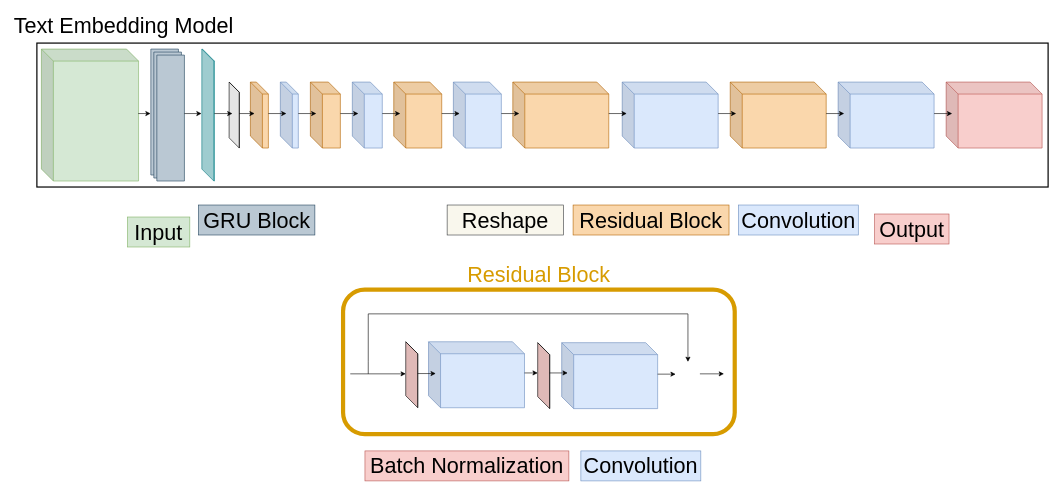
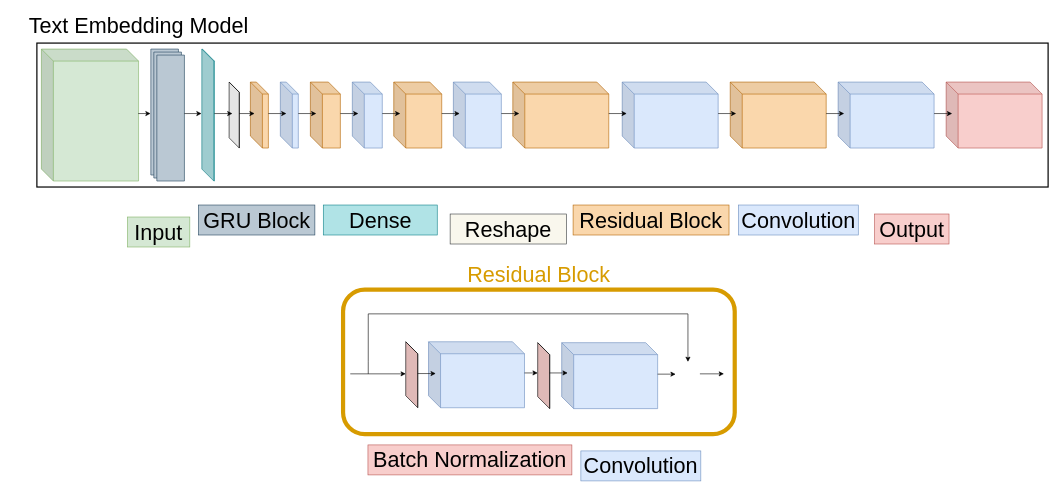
  <mxCell id="0" />
  <mxCell id="1" parent="0" />
  <mxCell id="2" value="" style="shape=cube;whiteSpace=wrap;html=1;boundedLbl=1;backgroundOutline=1;darkOpacity=0.05;darkOpacity2=0.1;fillColor=#dae8fc;strokeColor=#6c8ebf;shadow=0;" vertex="1" parent="1"><mxGeometry x="1396.889" y="136" width="160" height="110" as="geometry" /></mxCell>
  <mxCell id="3" value="" style="shape=cube;whiteSpace=wrap;html=1;boundedLbl=1;backgroundOutline=1;darkOpacity=0.05;darkOpacity2=0.1;fillColor=#dae8fc;strokeColor=#6c8ebf;shadow=0;" vertex="1" parent="1"><mxGeometry x="1036.889" y="136" width="160" height="110" as="geometry" /></mxCell>
  <mxCell id="4" value="" style="shape=cube;whiteSpace=wrap;html=1;boundedLbl=1;backgroundOutline=1;darkOpacity=0.05;darkOpacity2=0.1;fillColor=#dae8fc;strokeColor=#6c8ebf;shadow=0;" vertex="1" parent="1"><mxGeometry x="755.389" y="136" width="80" height="110" as="geometry" /></mxCell>
  <mxCell id="5" value="" style="shape=cube;whiteSpace=wrap;html=1;boundedLbl=1;backgroundOutline=1;darkOpacity=0.05;darkOpacity2=0.1;fillColor=#dae8fc;strokeColor=#6c8ebf;shadow=0;" vertex="1" parent="1"><mxGeometry x="586.889" y="136" width="50" height="110" as="geometry" /></mxCell>
  <mxCell id="6" value="" style="shape=cube;whiteSpace=wrap;html=1;boundedLbl=1;backgroundOutline=1;darkOpacity=0.05;darkOpacity2=0.1;fillColor=#dae8fc;strokeColor=#6c8ebf;shadow=0;" vertex="1" parent="1"><mxGeometry x="466.889" y="136" width="30" height="110" as="geometry" /></mxCell>
  <mxCell id="7" value="" style="rounded=1;whiteSpace=wrap;html=1;strokeWidth=7;fillColor=none;strokeColor=#d79b00;" parent="1" vertex="1"><mxGeometry x="571.5" y="482" width="653" height="241" as="geometry" /></mxCell>
  <mxCell id="8" value="" style="shape=cube;whiteSpace=wrap;html=1;boundedLbl=1;backgroundOutline=1;darkOpacity=0.05;darkOpacity2=0.1;fillColor=#fad7ac;strokeColor=#b46504;shadow=0;" parent="1" vertex="1"><mxGeometry x="417" y="136" width="30" height="110" as="geometry" /></mxCell>
  <mxCell id="9" value="" style="rounded=0;whiteSpace=wrap;html=1;shadow=0;strokeColor=#000000;fillColor=none;strokeWidth=2;" parent="1" vertex="1"><mxGeometry x="61" y="71" width="1686" height="240" as="geometry" /></mxCell>
  <mxCell id="10" value="" style="shape=cube;whiteSpace=wrap;html=1;boundedLbl=1;backgroundOutline=1;darkOpacity=0.05;darkOpacity2=0.1;fillColor=#d5e8d4;strokeColor=#82b366;shadow=0;" parent="1" vertex="1"><mxGeometry x="68.5" y="81" width="162" height="220" as="geometry" /></mxCell>
  <mxCell id="11" value="" style="verticalLabelPosition=bottom;verticalAlign=top;html=1;shape=mxgraph.basic.layered_rect;dx=10;outlineConnect=0;strokeColor=#23445d;fillColor=#bac8d3;flipV=1;flipH=1;" parent="1" vertex="1"><mxGeometry x="251" y="81" width="56" height="220" as="geometry" /></mxCell>
  <mxCell id="12" value="" style="shape=cube;whiteSpace=wrap;html=1;boundedLbl=1;backgroundOutline=1;darkOpacity=0.05;darkOpacity2=0.1;fillColor=#f8cecc;strokeColor=#b85450;shadow=0;" parent="1" vertex="1"><mxGeometry x="1577" y="136" width="160" height="110" as="geometry" /></mxCell>
  <mxCell id="13" value="" style="endArrow=classic;html=1;" parent="1" edge="1"><mxGeometry width="50" height="50" relative="1" as="geometry"><mxPoint x="230" y="188.5" as="sourcePoint" /><mxPoint x="250.5" y="188.5" as="targetPoint" /></mxGeometry></mxCell>
  <mxCell id="14" value="" style="endArrow=classic;html=1;" parent="1" edge="1"><mxGeometry width="50" height="50" relative="1" as="geometry"><mxPoint x="307" y="188.5" as="sourcePoint" /><mxPoint x="335.5" y="188.5" as="targetPoint" /></mxGeometry></mxCell>
  <mxCell id="15" value="" style="endArrow=classic;html=1;" parent="1" edge="1"><mxGeometry width="50" height="50" relative="1" as="geometry"><mxPoint x="393.955" y="188.5" as="sourcePoint" /><mxPoint x="424" y="188.5" as="targetPoint" /></mxGeometry></mxCell>
- <mxCell id="16" value="Text Embedding Model" style="text;html=1;strokeColor=none;fillColor=none;align=center;verticalAlign=middle;whiteSpace=wrap;rounded=0;shadow=0;fontSize=36;" parent="1" vertex="1"><mxGeometry x="20.5" y="20.5" width="370" height="40" as="geometry" /></mxCell>
+ <mxCell id="16" value="Text Embedding Model" style="text;html=1;strokeColor=none;fillColor=none;align=center;verticalAlign=middle;whiteSpace=wrap;rounded=0;shadow=0;fontSize=36;" parent="1" vertex="1"><mxGeometry x="45.5" y="20.5" width="370" height="40" as="geometry" /></mxCell>
  <mxCell id="17" value="" style="shape=cube;whiteSpace=wrap;html=1;boundedLbl=1;backgroundOutline=1;darkOpacity=0.05;darkOpacity2=0.1;shadow=0;" parent="1" vertex="1"><mxGeometry x="381.5" y="136" width="17" height="110" as="geometry" /></mxCell>
  <mxCell id="18" value="Input" style="text;html=1;strokeColor=#82b366;fillColor=#d5e8d4;align=center;verticalAlign=middle;whiteSpace=wrap;rounded=0;fontSize=36;" parent="1" vertex="1"><mxGeometry x="212" y="361" width="104" height="50" as="geometry" /></mxCell>
  <mxCell id="19" value="Convolution" style="text;html=1;strokeColor=#6c8ebf;fillColor=#dae8fc;align=center;verticalAlign=middle;whiteSpace=wrap;rounded=0;fontSize=36;" parent="1" vertex="1"><mxGeometry x="968" y="751" width="200" height="50" as="geometry" /></mxCell>
  <mxCell id="20" value="Output" style="text;html=1;strokeColor=#b85450;fillColor=#f8cecc;align=center;verticalAlign=middle;whiteSpace=wrap;rounded=0;fontSize=36;" parent="1" vertex="1"><mxGeometry x="1457.786" y="356" width="124" height="50" as="geometry" /></mxCell>
+ <mxCell id="21" value="Dense" style="text;html=1;strokeColor=#0E8088;fillColor=#B0E3E6;align=center;verticalAlign=middle;whiteSpace=wrap;rounded=0;fontSize=36;" parent="1" vertex="1"><mxGeometry x="538.5" y="341" width="190" height="50" as="geometry" /></mxCell>
  <mxCell id="22" value="GRU Block" style="text;html=1;strokeColor=#23445d;fillColor=#bac8d3;align=center;verticalAlign=middle;whiteSpace=wrap;rounded=0;fontSize=36;" parent="1" vertex="1"><mxGeometry x="330.5" y="341" width="194" height="50" as="geometry" /></mxCell>
- <mxCell id="23" value="Reshape" style="text;html=1;strokeColor=#36393d;fillColor=#f9f7ed;align=center;verticalAlign=middle;whiteSpace=wrap;rounded=0;fontSize=36;" parent="1" vertex="1"><mxGeometry x="745" y="341" width="194" height="50" as="geometry" /></mxCell>
+ <mxCell id="23" value="Reshape" style="text;html=1;strokeColor=#36393d;fillColor=#f9f7ed;align=center;verticalAlign=middle;whiteSpace=wrap;rounded=0;fontSize=36;" parent="1" vertex="1"><mxGeometry x="750" y="356" width="194" height="50" as="geometry" /></mxCell>
  <mxCell id="24" value="" style="shape=cube;whiteSpace=wrap;html=1;boundedLbl=1;backgroundOutline=1;darkOpacity=0.05;darkOpacity2=0.1;fillColor=#b0e3e6;strokeColor=#0e8088;shadow=0;" parent="1" vertex="1"><mxGeometry x="336" y="81" width="21" height="220" as="geometry" /></mxCell>
  <mxCell id="25" value="" style="endArrow=classic;html=1;" parent="1" edge="1"><mxGeometry width="50" height="50" relative="1" as="geometry"><mxPoint x="356.955" y="188.5" as="sourcePoint" /><mxPoint x="387" y="188.5" as="targetPoint" /></mxGeometry></mxCell>
  <mxCell id="26" value="&lt;font style=&quot;font-size: 36px&quot; color=&quot;#d79b00&quot;&gt;Residual Block&lt;/font&gt;" style="text;html=1;strokeColor=none;fillColor=none;align=center;verticalAlign=middle;whiteSpace=wrap;rounded=0;fontSize=48;fontColor=#6C8EBF;" parent="1" vertex="1"><mxGeometry x="658" y="422.5" width="480" height="60" as="geometry" /></mxCell>
  <mxCell id="27" value="" style="shape=cube;whiteSpace=wrap;html=1;boundedLbl=1;backgroundOutline=1;darkOpacity=0.05;darkOpacity2=0.1;fillColor=#dae8fc;strokeColor=#6c8ebf;shadow=0;" parent="1" vertex="1"><mxGeometry x="714" y="569" width="160" height="110" as="geometry" /></mxCell>
  <mxCell id="28" value="" style="endArrow=classic;html=1;" parent="1" edge="1"><mxGeometry width="50" height="50" relative="1" as="geometry"><mxPoint x="583.5" y="622.5" as="sourcePoint" /><mxPoint x="676" y="622.5" as="targetPoint" /></mxGeometry></mxCell>
  <mxCell id="29" value="" style="shape=image;html=1;verticalAlign=top;verticalLabelPosition=bottom;labelBackgroundColor=#ffffff;imageAspect=0;aspect=fixed;image=https://cdn4.iconfinder.com/data/icons/ionicons/512/icon-ios7-plus-outline-128.png" parent="1" vertex="1"><mxGeometry x="1126.5" y="602.5" width="40" height="40" as="geometry" /></mxCell>
  <mxCell id="30" style="edgeStyle=orthogonalEdgeStyle;orthogonalLoop=1;jettySize=auto;html=1;entryX=0.5;entryY=0;entryDx=0;entryDy=0;endArrow=classic;endFill=1;rounded=0;" parent="1" target="29" edge="1"><mxGeometry relative="1" as="geometry"><mxPoint x="613.5" y="622.5" as="sourcePoint" /><Array as="points"><mxPoint x="613.5" y="602.5" /><mxPoint x="613.5" y="522.5" /><mxPoint x="1053.5" y="522.5" /></Array><mxPoint x="1065.786" y="581.786" as="targetPoint" /></mxGeometry></mxCell>
  <mxCell id="31" value="" style="endArrow=classic;html=1;" parent="1" edge="1"><mxGeometry width="50" height="50" relative="1" as="geometry"><mxPoint x="1166.455" y="622.5" as="sourcePoint" /><mxPoint x="1206.5" y="622.5" as="targetPoint" /></mxGeometry></mxCell>
  <mxCell id="32" value="" style="shape=cube;whiteSpace=wrap;html=1;boundedLbl=1;backgroundOutline=1;darkOpacity=0.05;darkOpacity2=0.1;fillColor=#fad7ac;strokeColor=#b46504;shadow=0;" parent="1" vertex="1"><mxGeometry x="517" y="136" width="50" height="110" as="geometry" /></mxCell>
  <mxCell id="33" value="" style="shape=cube;whiteSpace=wrap;html=1;boundedLbl=1;backgroundOutline=1;darkOpacity=0.05;darkOpacity2=0.1;fillColor=#fad7ac;strokeColor=#b46504;shadow=0;" parent="1" vertex="1"><mxGeometry x="656" y="136" width="80" height="110" as="geometry" /></mxCell>
  <mxCell id="34" value="" style="shape=cube;whiteSpace=wrap;html=1;boundedLbl=1;backgroundOutline=1;darkOpacity=0.05;darkOpacity2=0.1;fillColor=#fad7ac;strokeColor=#b46504;shadow=0;" parent="1" vertex="1"><mxGeometry x="854.5" y="136" width="160" height="110" as="geometry" /></mxCell>
  <mxCell id="35" value="" style="shape=cube;whiteSpace=wrap;html=1;boundedLbl=1;backgroundOutline=1;darkOpacity=0.05;darkOpacity2=0.1;fillColor=#fad7ac;strokeColor=#b46504;shadow=0;" parent="1" vertex="1"><mxGeometry x="1217" y="136" width="160" height="110" as="geometry" /></mxCell>
  <mxCell id="36" value="" style="endArrow=classic;html=1;" parent="1" edge="1"><mxGeometry width="50" height="50" relative="1" as="geometry"><mxPoint x="446.955" y="188.5" as="sourcePoint" /><mxPoint x="477" y="188.5" as="targetPoint" /></mxGeometry></mxCell>
  <mxCell id="37" value="" style="endArrow=classic;html=1;" parent="1" edge="1"><mxGeometry width="50" height="50" relative="1" as="geometry"><mxPoint x="566.955" y="188.5" as="sourcePoint" /><mxPoint x="597" y="188.5" as="targetPoint" /></mxGeometry></mxCell>
  <mxCell id="38" value="" style="endArrow=classic;html=1;" parent="1" edge="1"><mxGeometry width="50" height="50" relative="1" as="geometry"><mxPoint x="735.955" y="188.5" as="sourcePoint" /><mxPoint x="766" y="188.5" as="targetPoint" /></mxGeometry></mxCell>
  <mxCell id="39" value="" style="endArrow=classic;html=1;" parent="1" edge="1"><mxGeometry width="50" height="50" relative="1" as="geometry"><mxPoint x="1376.955" y="188.5" as="sourcePoint" /><mxPoint x="1407" y="188.5" as="targetPoint" /></mxGeometry></mxCell>
  <mxCell id="40" value="" style="endArrow=classic;html=1;" parent="1" edge="1"><mxGeometry width="50" height="50" relative="1" as="geometry"><mxPoint x="1014.455" y="188.5" as="sourcePoint" /><mxPoint x="1044.5" y="188.5" as="targetPoint" /></mxGeometry></mxCell>
  <mxCell id="41" value="Residual Block" style="text;html=1;strokeColor=#b46504;fillColor=#fad7ac;align=center;verticalAlign=middle;whiteSpace=wrap;rounded=0;fontSize=36;" parent="1" vertex="1"><mxGeometry x="955" y="341" width="260" height="50" as="geometry" /></mxCell>
  <mxCell id="42" value="" style="shape=cube;whiteSpace=wrap;html=1;boundedLbl=1;backgroundOutline=1;darkOpacity=0.05;darkOpacity2=0.1;fillColor=#F8CECC;" vertex="1" parent="1"><mxGeometry x="676" y="569" width="20" height="110" as="geometry" /></mxCell>
  <mxCell id="43" value="" style="shape=cube;whiteSpace=wrap;html=1;boundedLbl=1;backgroundOutline=1;darkOpacity=0.05;darkOpacity2=0.1;fillColor=#dae8fc;strokeColor=#6c8ebf;shadow=0;" vertex="1" parent="1"><mxGeometry x="936" y="570.5" width="160" height="110" as="geometry" /></mxCell>
  <mxCell id="44" value="" style="endArrow=classic;html=1;" edge="1" parent="1"><mxGeometry width="50" height="50" relative="1" as="geometry"><mxPoint x="1095.955" y="623" as="sourcePoint" /><mxPoint x="1126" y="623" as="targetPoint" /></mxGeometry></mxCell>
  <mxCell id="45" value="" style="shape=cube;whiteSpace=wrap;html=1;boundedLbl=1;backgroundOutline=1;darkOpacity=0.05;darkOpacity2=0.1;fillColor=#F8CECC;" vertex="1" parent="1"><mxGeometry x="896" y="570.5" width="20" height="110" as="geometry" /></mxCell>
  <mxCell id="46" value="" style="endArrow=classic;html=1;" edge="1" parent="1"><mxGeometry width="50" height="50" relative="1" as="geometry"><mxPoint x="915.955" y="621" as="sourcePoint" /><mxPoint x="946" y="621" as="targetPoint" /></mxGeometry></mxCell>
- <mxCell id="47" value="Batch Normalization" style="text;html=1;strokeColor=#b85450;fillColor=#f8cecc;align=center;verticalAlign=middle;whiteSpace=wrap;rounded=0;fontSize=36;" vertex="1" parent="1"><mxGeometry x="608" y="751" width="340" height="50" as="geometry" /></mxCell>
+ <mxCell id="47" value="Batch Normalization" style="text;html=1;strokeColor=#b85450;fillColor=#f8cecc;align=center;verticalAlign=middle;whiteSpace=wrap;rounded=0;fontSize=36;" vertex="1" parent="1"><mxGeometry x="613" y="741" width="340" height="50" as="geometry" /></mxCell>
  <mxCell id="48" value="" style="endArrow=classic;html=1;" edge="1" parent="1"><mxGeometry width="50" height="50" relative="1" as="geometry"><mxPoint x="873.955" y="621" as="sourcePoint" /><mxPoint x="896" y="621" as="targetPoint" /></mxGeometry></mxCell>
  <mxCell id="49" value="" style="endArrow=classic;html=1;" edge="1" parent="1"><mxGeometry width="50" height="50" relative="1" as="geometry"><mxPoint x="695.955" y="622" as="sourcePoint" /><mxPoint x="726" y="622" as="targetPoint" /></mxGeometry></mxCell>
  <mxCell id="50" value="" style="endArrow=classic;html=1;" edge="1" parent="1"><mxGeometry width="50" height="50" relative="1" as="geometry"><mxPoint x="636.844" y="188.5" as="sourcePoint" /><mxPoint x="666.889" y="188.5" as="targetPoint" /></mxGeometry></mxCell>
  <mxCell id="51" value="" style="endArrow=classic;html=1;" edge="1" parent="1"><mxGeometry width="50" height="50" relative="1" as="geometry"><mxPoint x="835.344" y="188.5" as="sourcePoint" /><mxPoint x="865.389" y="188.5" as="targetPoint" /></mxGeometry></mxCell>
  <mxCell id="52" value="" style="endArrow=classic;html=1;" edge="1" parent="1"><mxGeometry width="50" height="50" relative="1" as="geometry"><mxPoint x="1196.844" y="188.5" as="sourcePoint" /><mxPoint x="1226.889" y="188.5" as="targetPoint" /></mxGeometry></mxCell>
  <mxCell id="53" value="" style="endArrow=classic;html=1;" edge="1" parent="1"><mxGeometry width="50" height="50" relative="1" as="geometry"><mxPoint x="496.844" y="188.5" as="sourcePoint" /><mxPoint x="526.889" y="188.5" as="targetPoint" /></mxGeometry></mxCell>
  <mxCell id="54" value="" style="endArrow=classic;html=1;" edge="1" parent="1"><mxGeometry width="50" height="50" relative="1" as="geometry"><mxPoint x="1556.955" y="188.5" as="sourcePoint" /><mxPoint x="1587" y="188.5" as="targetPoint" /></mxGeometry></mxCell>
  <mxCell id="55" value="Convolution" style="text;html=1;strokeColor=#6c8ebf;fillColor=#dae8fc;align=center;verticalAlign=middle;whiteSpace=wrap;rounded=0;fontSize=36;" vertex="1" parent="1"><mxGeometry x="1230.5" y="341" width="200" height="50" as="geometry" /></mxCell>
